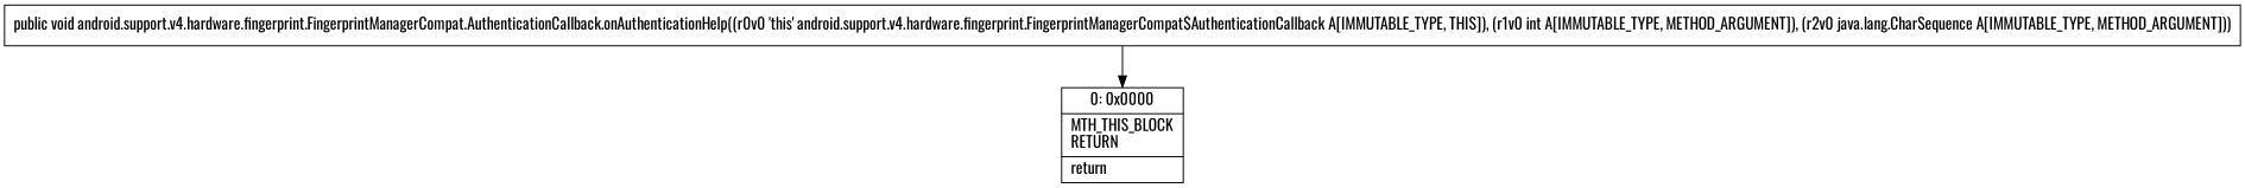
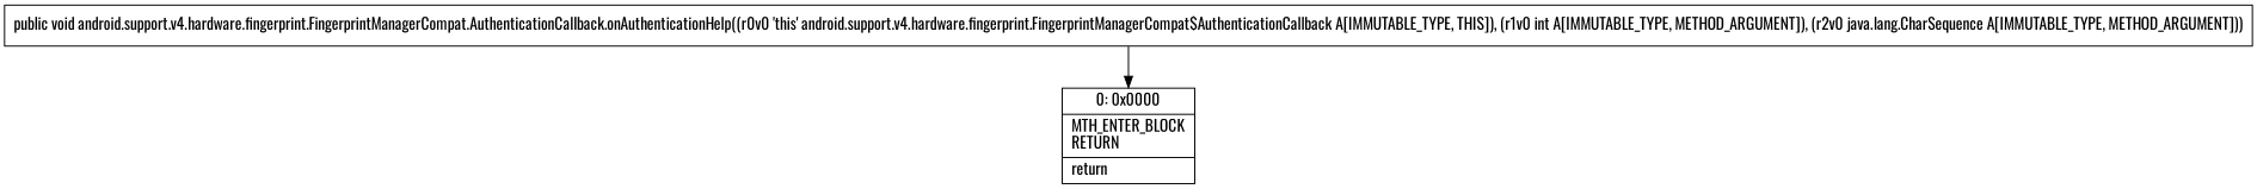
  digraph {
    fontname=Oswald
    node [shape=record fontname=Oswald]
-   n1 [label="{0\:\ 0x0000|MTH_THIS_BLOCK\lRETURN\l|return\l}"]
+   n1 [label="{0\:\ 0x0000|MTH_ENTER_BLOCK\lRETURN\l|return\l}"]
    n2 [label="{public void android.support.v4.hardware.fingerprint.FingerprintManagerCompat.AuthenticationCallback.onAuthenticationHelp((r0v0 'this' android.support.v4.hardware.fingerprint.FingerprintManagerCompat$AuthenticationCallback A[IMMUTABLE_TYPE, THIS]), (r1v0 int A[IMMUTABLE_TYPE, METHOD_ARGUMENT]), (r2v0 java.lang.CharSequence A[IMMUTABLE_TYPE, METHOD_ARGUMENT])) }"]
    n2 -> n1 [fontname=Oswald]
  }
